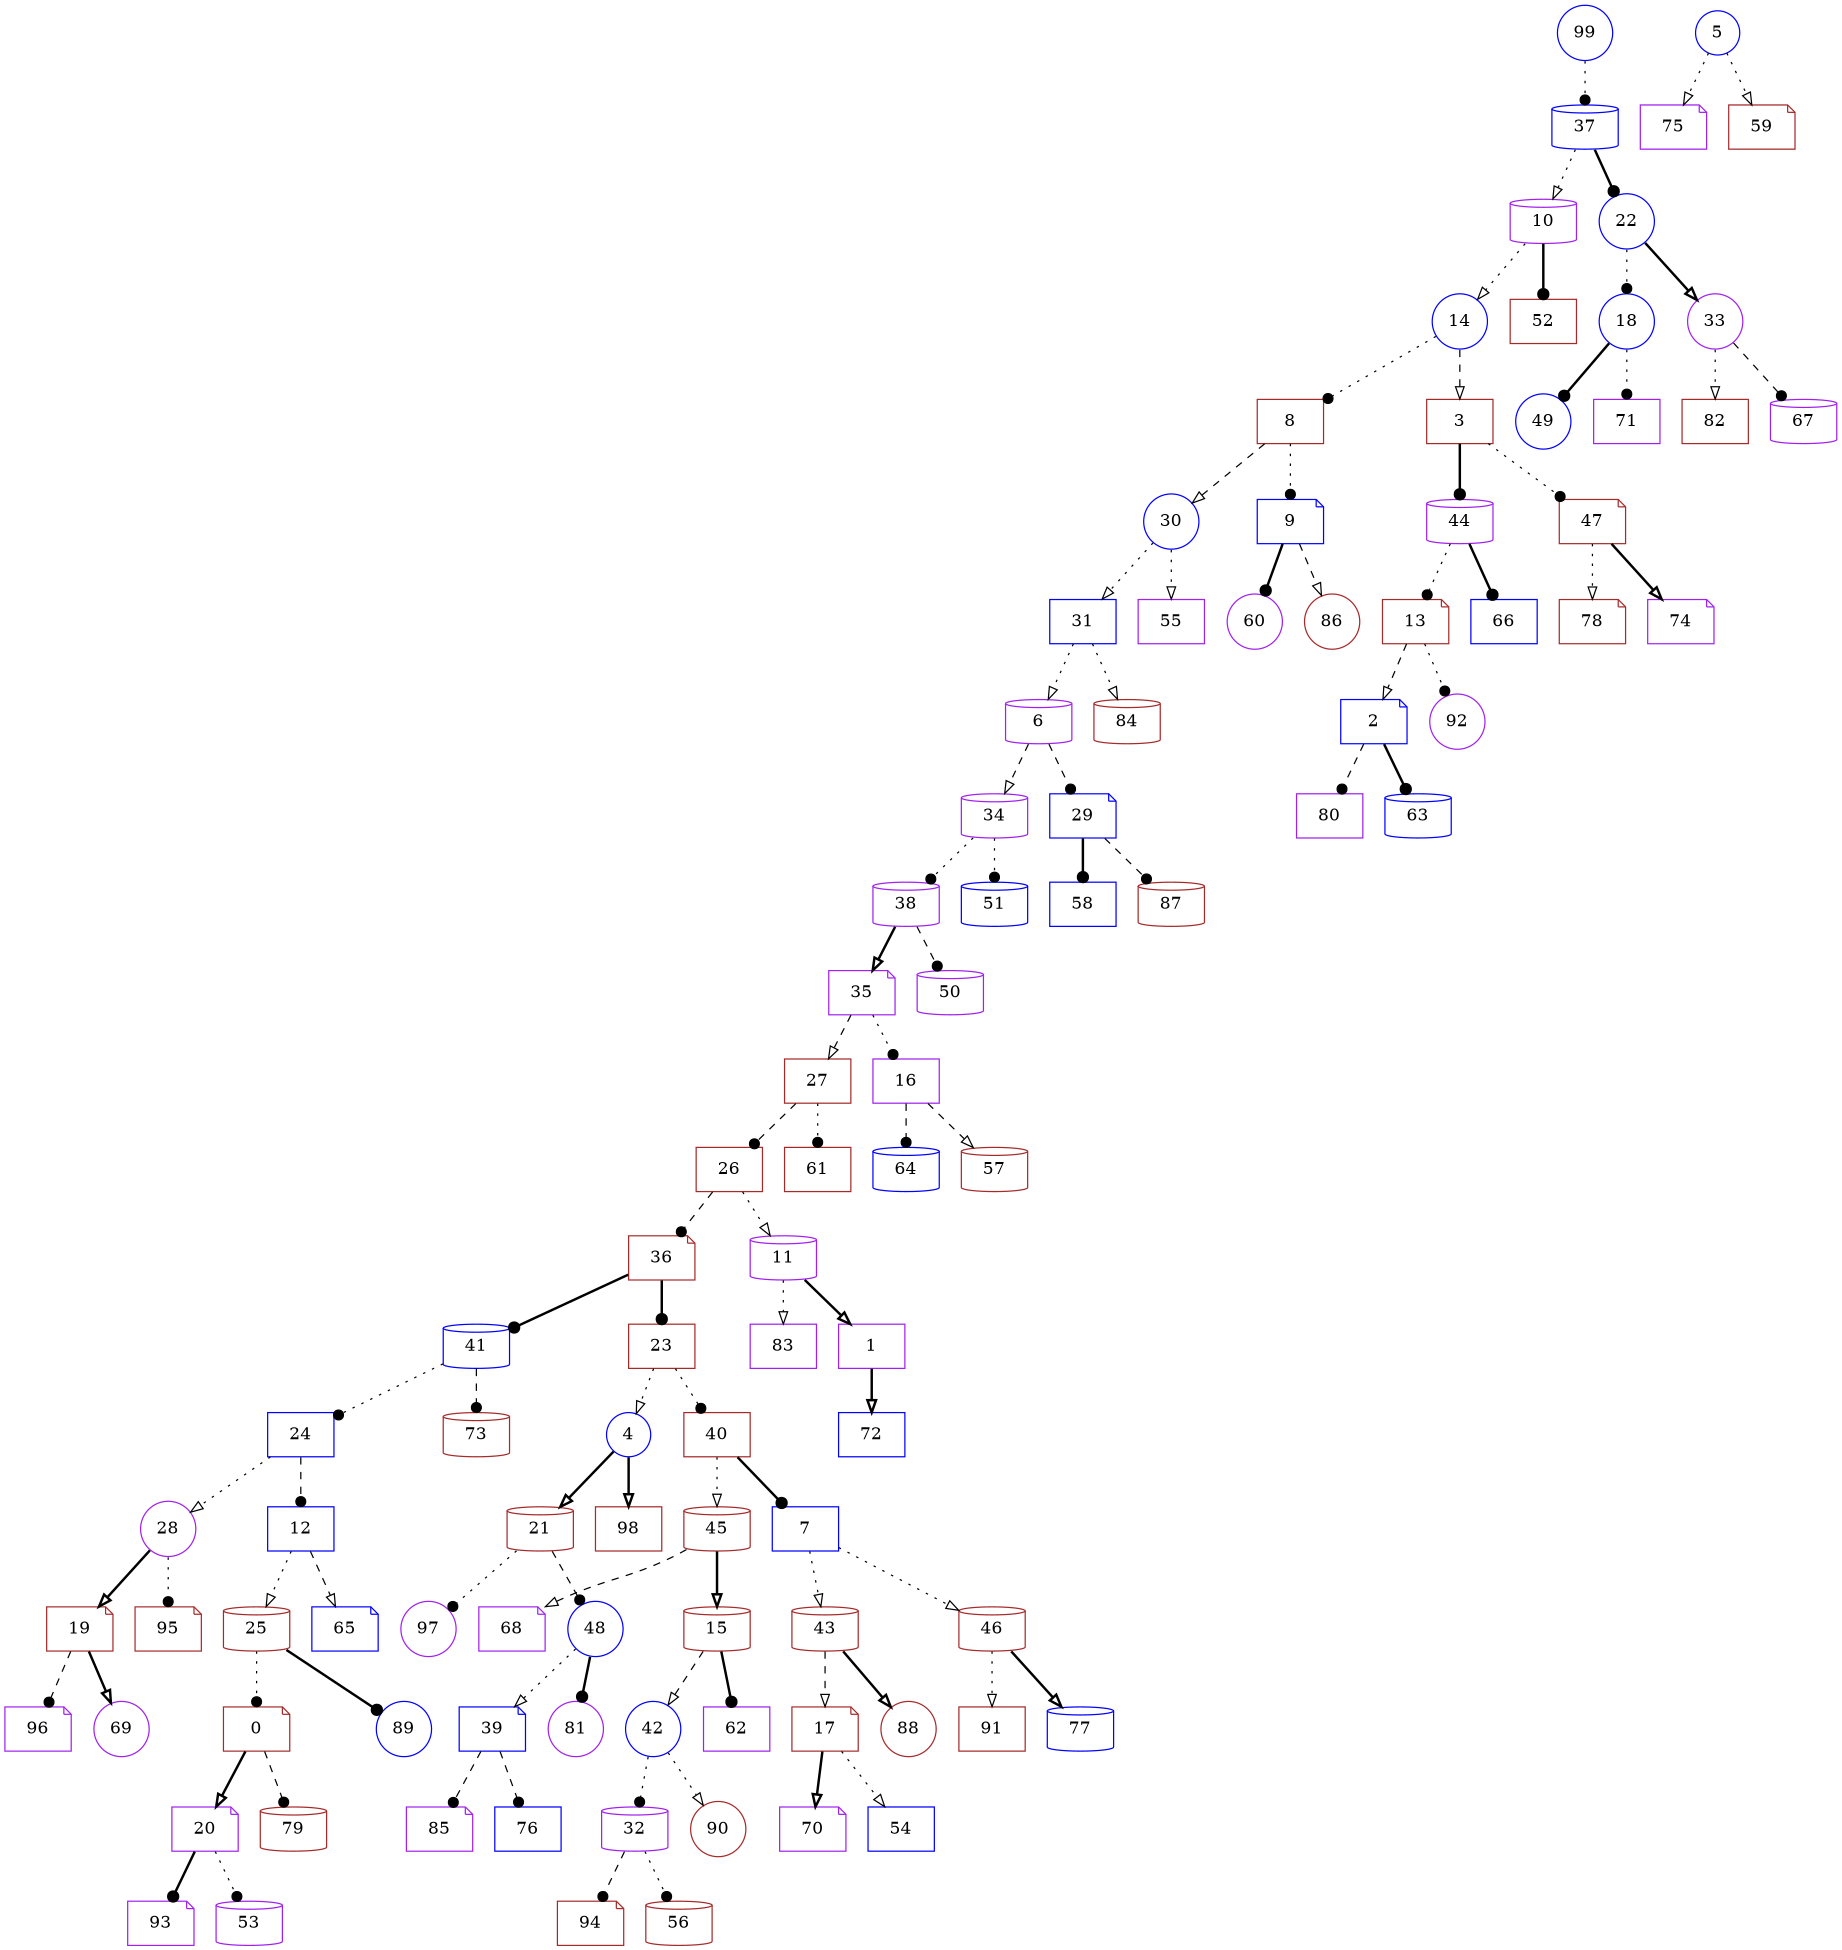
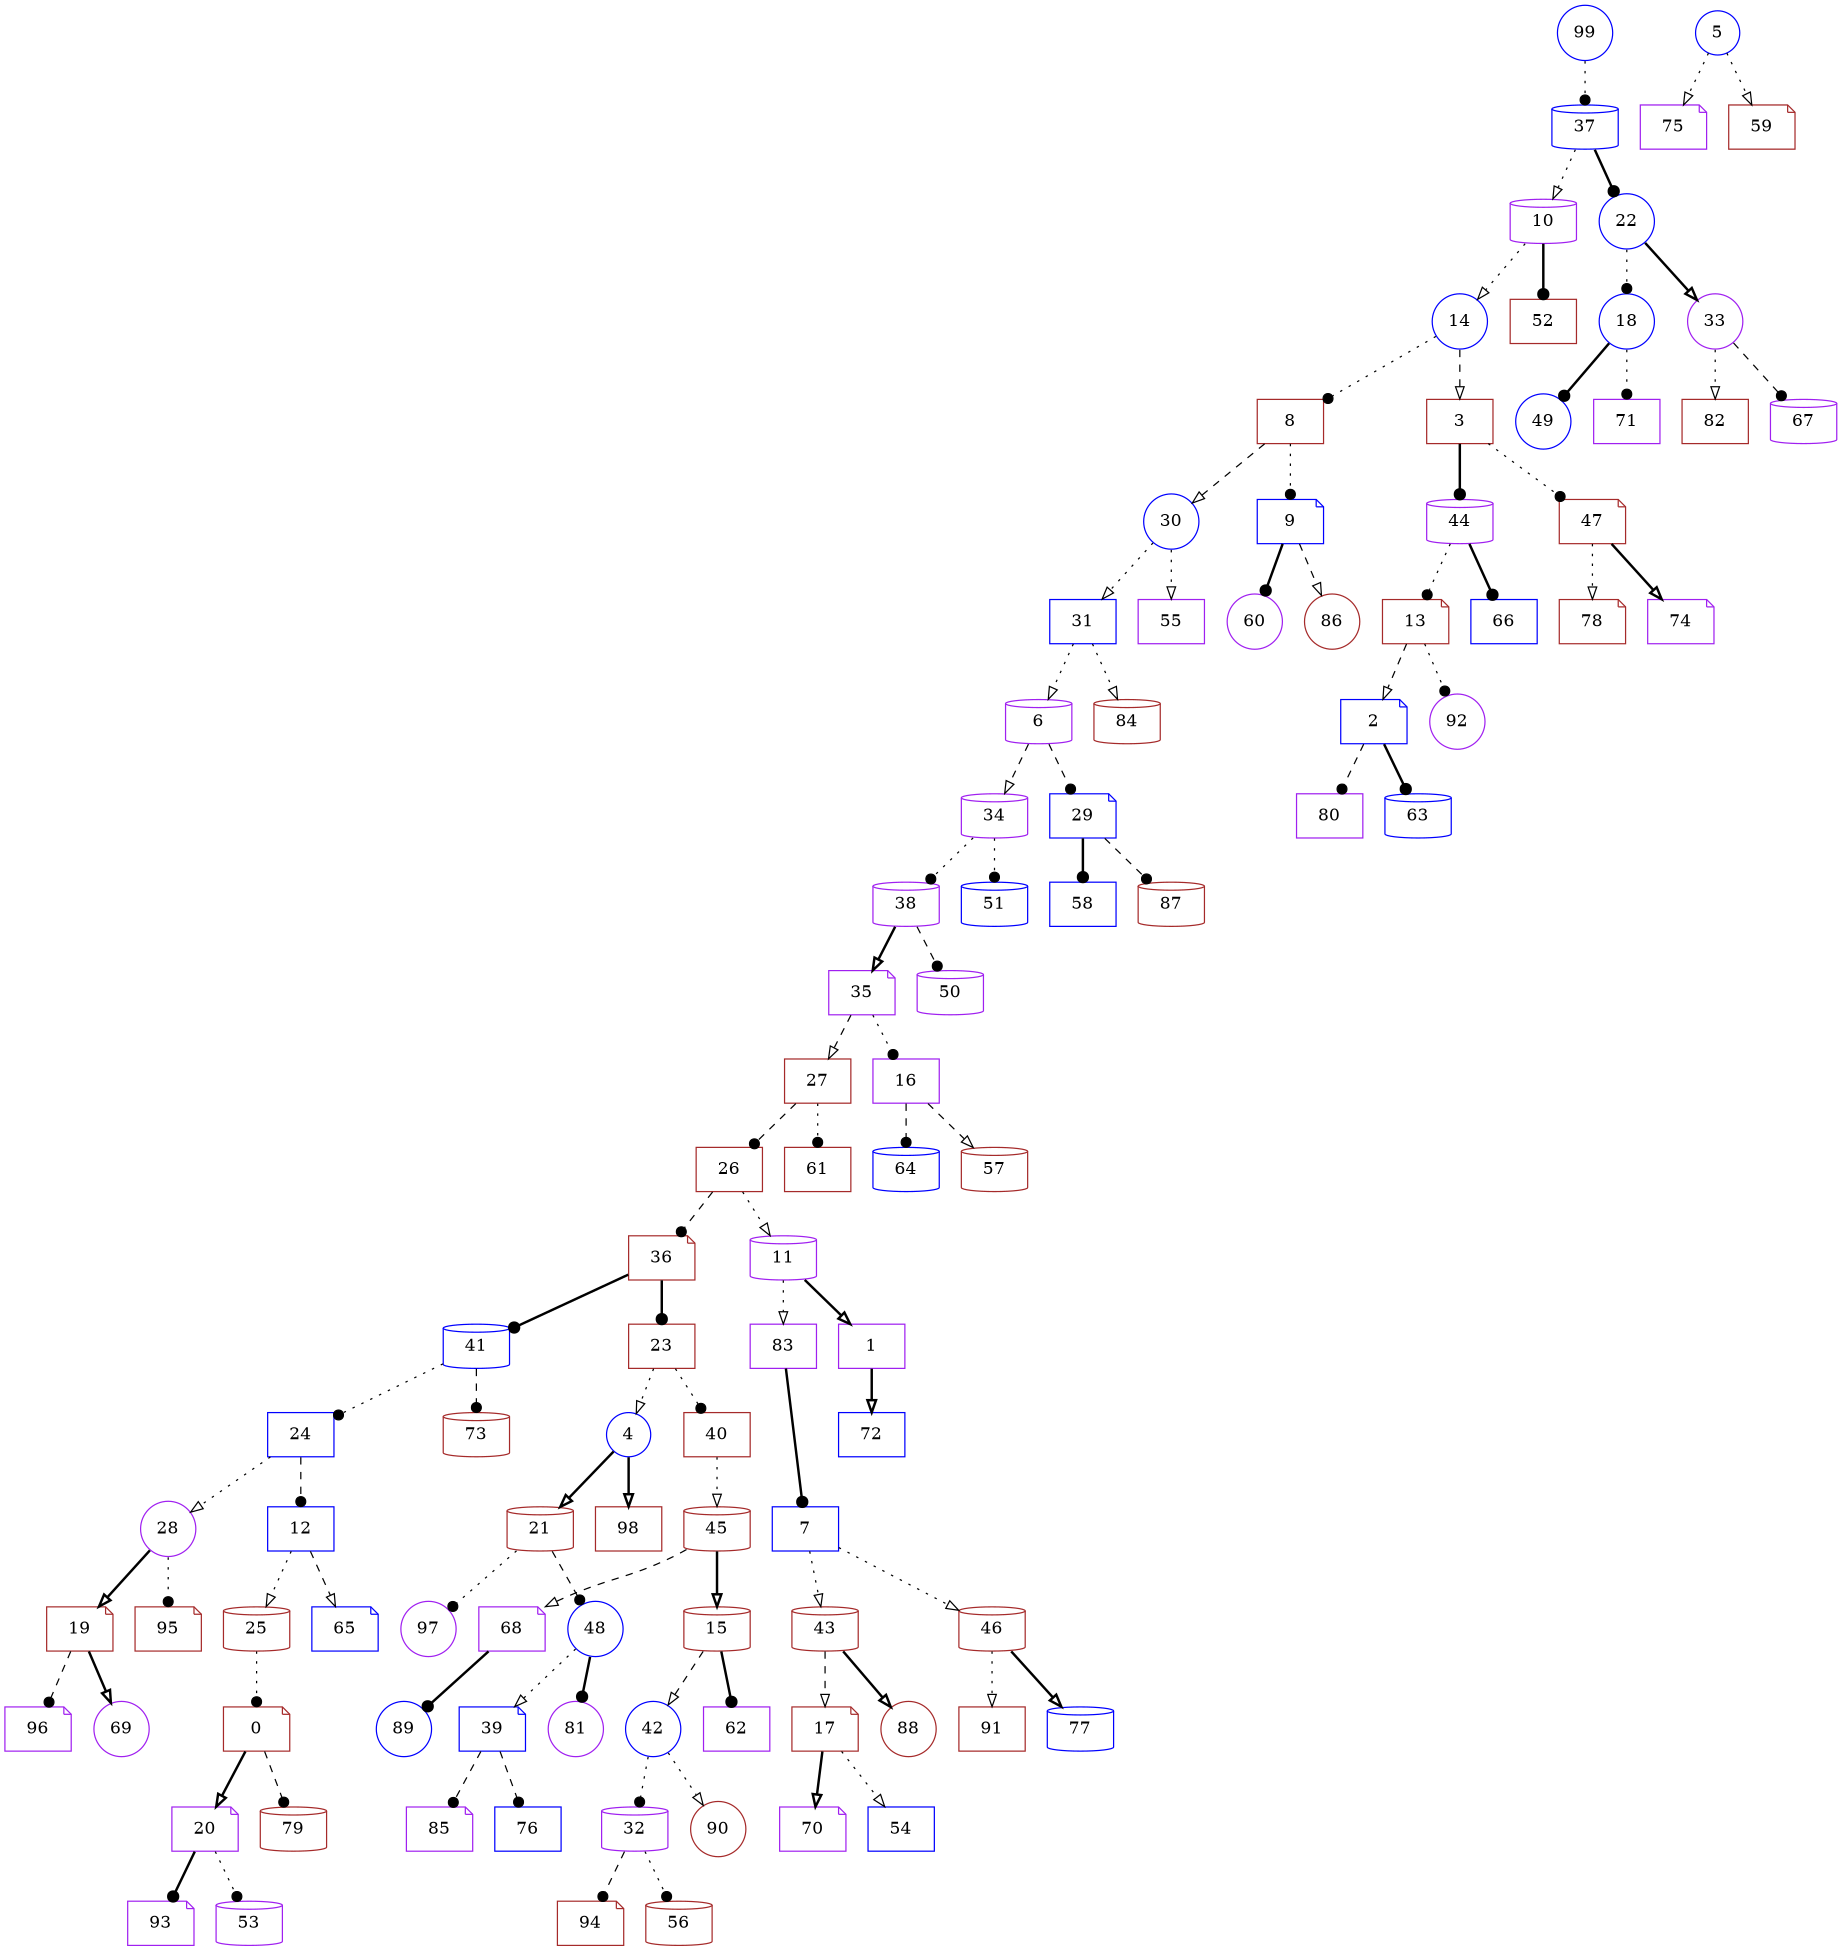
  digraph {
    node [color=brown shape=cylinder]
    edge [arrowhead=dot style=dotted]
    n1 [label=0 shape=note]
    n2 [color=purple label=20 shape=note]
    n3 [label=79]
    n4 [color=purple label=93 shape=note]
    n5 [color=purple label=53]
    n6 [color=purple label=1 shape=box]
    n7 [color=blue label=72 shape=box]
    n8 [color=blue label=5 shape=circle]
    n9 [color=purple label=75 shape=note]
    n10 [label=59 shape=note]
    n11 [color=blue label=2 shape=note]
    n12 [color=purple label=80 shape=box]
    n13 [color=blue label=63]
    n14 [label=3 shape=box]
    n15 [color=purple label=44]
    n16 [label=47 shape=note]
    n17 [label=13 shape=note]
    n18 [color=blue label=66 shape=box]
    n19 [label=78 shape=note]
    n20 [color=purple label=74 shape=note]
    n21 [color=blue label=4 shape=circle]
    n22 [label=21]
    n23 [label=98 shape=box]
    n24 [color=blue label=48 shape=circle]
    n25 [color=purple label=97 shape=circle]
    n26 [color=purple label=6]
    n27 [color=blue label=29 shape=note]
    n28 [color=purple label=34]
    n29 [color=blue label=58 shape=box]
    n30 [label=87]
    n31 [color=purple label=38]
    n32 [color=blue label=51]
    n33 [color=blue label=7 shape=box]
    n34 [label=43]
    n35 [label=46]
    n36 [label=17 shape=note]
    n37 [label=88 shape=circle]
    n38 [label=91 shape=box]
    n39 [color=blue label=77]
    n40 [label=8 shape=box]
    n41 [color=blue label=9 shape=note]
    n42 [color=blue label=30 shape=circle]
    n43 [color=purple label=60 shape=circle]
    n44 [label=86 shape=circle]
    n45 [color=blue label=31 shape=box]
    n46 [color=purple label=55 shape=box]
    n47 [color=purple label=10]
    n48 [color=blue label=14 shape=circle]
    n49 [label=52 shape=box]
    n50 [color=purple label=11]
    n51 [color=purple label=83 shape=box]
    n52 [color=blue label=12 shape=box]
    n53 [label=25]
    n54 [color=blue label=65 shape=note]
    n55 [color=blue label=89 shape=circle]
    n56 [color=purple label=92 shape=circle]
    n57 [label=15]
    n58 [color=blue label=42 shape=circle]
    n59 [color=purple label=62 shape=box]
    n60 [color=purple label=32]
    n61 [label=90 shape=circle]
    n62 [color=purple label=16 shape=box]
    n63 [color=blue label=64]
    n64 [label=57]
    n65 [color=purple label=70 shape=note]
    n66 [color=blue label=54 shape=box]
    n67 [color=blue label=18 shape=circle]
    n68 [color=blue label=49 shape=circle]
    n69 [color=purple label=71 shape=box]
    n70 [label=19 shape=note]
    n71 [color=purple label=96 shape=note]
    n72 [color=purple label=69 shape=circle]
    n73 [color=blue label=39 shape=note]
    n74 [color=purple label=81 shape=circle]
    n75 [color=blue label=22 shape=circle]
    n76 [color=purple label=33 shape=circle]
    n77 [label=82 shape=box]
    n78 [color=purple label=67]
    n79 [label=23 shape=box]
    n80 [label=40 shape=box]
    n81 [label=45]
    n82 [color=blue label=24 shape=box]
    n83 [color=purple label=28 shape=circle]
    n84 [label=95 shape=note]
    n85 [label=26 shape=box]
    n86 [label=36 shape=note]
    n87 [color=blue label=41]
    n88 [label=27 shape=box]
    n89 [label=61 shape=box]
    n90 [label=84]
    n91 [label=94 shape=note]
    n92 [label=56]
    n93 [color=purple label=35 shape=note]
    n94 [color=purple label=50]
    n95 [label=73]
    n96 [color=blue label=37]
    n97 [color=purple label=85 shape=note]
    n98 [color=blue label=76 shape=box]
    n99 [color=purple label=68 shape=note]
    n100 [color=blue label=99 shape=circle]
    n1 -> n2 [arrowhead=onormal style=bold]
    n1 -> n3 [style=dashed]
    n2 -> n4 [style=bold]
    n2 -> n5
    n6 -> n7 [arrowhead=onormal style=bold]
    n8 -> n9 [arrowhead=onormal]
    n8 -> n10 [arrowhead=onormal]
    n11 -> n12 [style=dashed]
    n11 -> n13 [style=bold]
    n14 -> n15 [style=bold]
    n14 -> n16
    n15 -> n17
    n15 -> n18 [style=bold]
    n16 -> n19 [arrowhead=onormal]
    n16 -> n20 [arrowhead=onormal style=bold]
    n17 -> n11 [arrowhead=onormal style=dashed]
    n17 -> n56
    n21 -> n22 [arrowhead=onormal style=bold]
    n21 -> n23 [arrowhead=onormal style=bold]
    n22 -> n24 [style=dashed]
    n22 -> n25
    n24 -> n73 [arrowhead=onormal]
    n24 -> n74 [style=bold]
    n26 -> n27 [style=dashed]
    n26 -> n28 [arrowhead=onormal style=dashed]
    n27 -> n29 [style=bold]
    n27 -> n30 [style=dashed]
    n28 -> n31
    n28 -> n32
    n31 -> n93 [arrowhead=onormal style=bold]
    n31 -> n94 [style=dashed]
    n33 -> n34 [arrowhead=onormal]
    n33 -> n35 [arrowhead=onormal]
    n34 -> n36 [arrowhead=onormal style=dashed]
    n34 -> n37 [arrowhead=onormal style=bold]
    n35 -> n38 [arrowhead=onormal]
    n35 -> n39 [arrowhead=onormal style=bold]
    n36 -> n65 [arrowhead=onormal style=bold]
    n36 -> n66 [arrowhead=onormal]
    n40 -> n41
    n40 -> n42 [arrowhead=onormal style=dashed]
    n41 -> n43 [style=bold]
    n41 -> n44 [arrowhead=onormal style=dashed]
    n42 -> n45 [arrowhead=onormal]
    n42 -> n46 [arrowhead=onormal]
    n45 -> n26 [arrowhead=onormal]
    n45 -> n90 [arrowhead=onormal]
    n47 -> n48 [arrowhead=onormal]
    n47 -> n49 [style=bold]
    n48 -> n14 [arrowhead=onormal style=dashed]
    n48 -> n40
    n50 -> n6 [arrowhead=onormal style=bold]
    n50 -> n51 [arrowhead=onormal]
    n52 -> n53 [arrowhead=onormal]
    n52 -> n54 [arrowhead=onormal style=dashed]
    n53 -> n1
-   n53 -> n55 [style=bold]
+   n99 -> n55 [style=bold]
    n57 -> n58 [arrowhead=onormal style=dashed]
    n57 -> n59 [style=bold]
    n58 -> n60
    n58 -> n61 [arrowhead=onormal]
    n60 -> n91 [style=dashed]
    n60 -> n92
    n62 -> n63 [style=dashed]
    n62 -> n64 [arrowhead=onormal style=dashed]
    n67 -> n68 [style=bold]
    n67 -> n69
    n70 -> n71 [style=dashed]
    n70 -> n72 [arrowhead=onormal style=bold]
    n73 -> n97 [style=dashed]
    n73 -> n98 [style=dashed]
    n75 -> n67
    n75 -> n76 [arrowhead=onormal style=bold]
    n76 -> n77 [arrowhead=onormal]
    n76 -> n78 [style=dashed]
    n79 -> n21 [arrowhead=onormal]
    n79 -> n80
-   n80 -> n33 [style=bold]
+   n51 -> n33 [style=bold]
    n80 -> n81 [arrowhead=onormal]
    n81 -> n57 [arrowhead=onormal style=bold]
    n81 -> n99 [arrowhead=onormal style=dashed]
    n82 -> n52 [style=dashed]
    n82 -> n83 [arrowhead=onormal]
    n83 -> n70 [arrowhead=onormal style=bold]
    n83 -> n84
    n85 -> n50 [arrowhead=onormal]
    n85 -> n86 [style=dashed]
    n86 -> n79 [style=bold]
    n86 -> n87 [style=bold]
    n87 -> n82
    n87 -> n95 [style=dashed]
    n88 -> n85 [style=dashed]
    n88 -> n89
    n93 -> n62
    n93 -> n88 [arrowhead=onormal style=dashed]
    n96 -> n47 [arrowhead=onormal]
    n96 -> n75 [style=bold]
    n100 -> n96
  }
